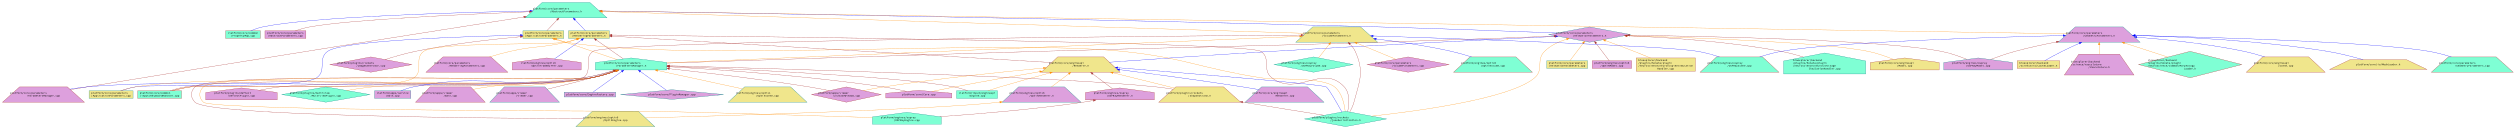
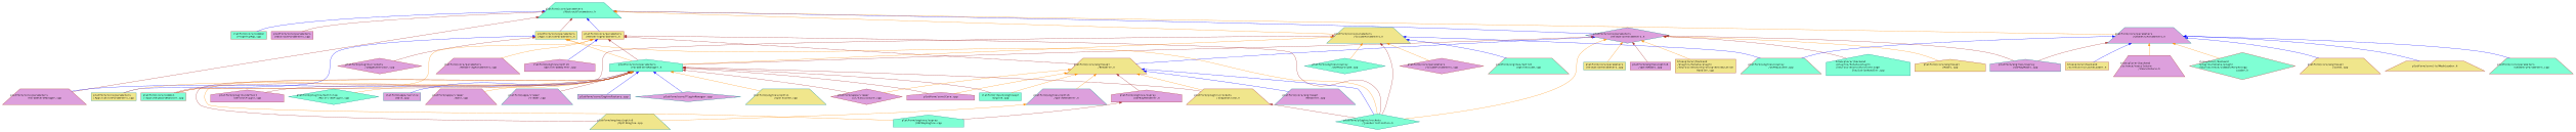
  digraph {
    fontname="Source Code Pro"
    node [color=brown fillcolor=plum fontname="Source Code Pro" fontsize=10 shape=trapezium style=filled]
    edge [color=darkorange dir=back fontname="Source Code Pro" fontsize=10 labelfontname=Helvetica labelfontsize=10 style=solid]
    n1 [color=teal fillcolor=aquamarine fontcolor=black height=0.2 label="platform/core/parameters\l/AbstractParameters.h" width=0.4]
    n2 [fillcolor=aquamarine height=0.2 label="platform/core/common\l/PropertyMap.cpp" shape=box width=0.4]
    n3 [height=0.2 label="platform/core/parameters\l/AbstractParameters.cpp" shape=box width=0.4]
    n4 [color=teal height=0.2 label="platform/core/parameters\l/AnimationParameters.h" shape=diamond width=0.4]
    n5 [height=0.2 label="platform/core/parameters\l/ParametersManager.cpp" width=0.4]
    n6 [color=teal fillcolor=khaki height=0.2 label="platform/core/parameters\l/ApplicationParameters.h" shape=box width=0.4]
    n7 [color=teal height=0.2 label="platform/core/parameters\l/GeometryParameters.h" width=0.4]
-   n8 [color=teal fillcolor=khaki height=0.2 label="platform/core/parameters\l/RenderingParameters.h" shape=box width=0.4]
+   n8 [fillcolor=khaki height=0.2 label="platform/core/parameters\l/RenderingParameters.h" shape=box width=0.4]
    n9 [color=teal fillcolor=khaki height=0.2 label="platform/core/parameters\l/VolumeParameters.h" width=0.4]
    n10 [fillcolor=khaki height=0.2 label="platform/core/engineapi\l/Model.cpp" shape=house width=0.4]
    n11 [fillcolor=khaki height=0.2 label="platform/core/engineapi\l/Renderer.h" width=0.4]
    n12 [color=teal fillcolor=aquamarine height=0.2 label="platform/plugins/rockets\l/jsonSerialization.h" shape=diamond width=0.4]
    n13 [color=teal fillcolor=khaki height=0.2 label="platform/core/parameters\l/AnimationParameters.cpp" shape=box width=0.4]
    n14 [color=teal fillcolor=aquamarine height=0.2 label="platform/core/parameters\l/ParametersManager.h" shape=house width=0.4]
    n15 [height=0.2 label="platform/engines/optix6\l/OptiXModel.cpp" shape=box width=0.4]
    n16 [color=teal height=0.2 label="platform/engines/ospray\l/OSPRayModel.cpp" shape=house width=0.4]
    n17 [fillcolor=khaki height=0.2 label="bioexplorer/backend\l/plugins/Sonata/plugin\l/neuroscience/neuron/SpikeSimulation\lHandler.cpp" shape=box width=0.4]
    n18 [color=teal fillcolor=aquamarine height=0.2 label="bioexplorer/backend\l/plugins/Sonata/plugin\l/neuroscience/neuron/Voltage\lSimulationHandler.cpp" shape=house width=0.4]
    n19 [color=teal fillcolor=khaki height=0.2 label="platform/core/parameters\l/ApplicationParameters.cpp" shape=box width=0.4]
    n20 [height=0.2 label="platform/plugins/rockets\l/ImageGenerator.cpp" shape=diamond width=0.4]
    n21 [fillcolor=khaki height=0.2 label="platform/core/engineapi\l/Scene.cpp" width=0.4]
    n22 [fillcolor=khaki height=0.2 label="platform/core/io/MeshLoader.h" width=0.4]
    n23 [fillcolor=aquamarine height=0.2 label="platform/core/parameters\l/GeometryParameters.cpp" width=0.4]
    n24 [fillcolor=aquamarine height=0.2 label="platform/engines/ospray\l/OSPRayScene.cpp" width=0.4]
    n25 [fillcolor=khaki height=0.2 label="bioexplorer/backend\l/science/io/CacheLoader.h" shape=box width=0.4]
    n26 [height=0.2 label="bioexplorer/backend\l/science/vasculature\l/Vasculature.h" width=0.4]
    n27 [fillcolor=aquamarine height=0.2 label="bioexplorer/backend\l/plugins/Sonata/plugin\l/neuroscience/common/Morphology\lLoader.h" shape=diamond width=0.4]
    n28 [fillcolor=aquamarine height=0.2 label="platform/core/common\l/input/KeyboardHandler.cpp" shape=box width=0.4]
    n29 [height=0.2 label="platform/core/parameters\l/RenderingParameters.cpp" width=0.4]
    n30 [height=0.2 label="platform/engines/optix6\l/OptiXFrameBuffer.cpp" shape=house width=0.4]
    n31 [height=0.2 label="platform/core/parameters\l/VolumeParameters.cpp" shape=diamond width=0.4]
    n32 [fillcolor=aquamarine height=0.2 label="platform/engines/optix6\l/OptiXVolume.cpp" width=0.4]
    n33 [color=teal fillcolor=aquamarine height=0.2 label="platform/engines/ospray\l/OSPRayVolume.cpp" shape=diamond width=0.4]
-   n34 [height=0.2 label="platform/apps/viewer\l/ui/BaseWindow.cpp" shape=diamond width=0.4]
+   n34 [height=0.2 label="platform/apps/viewer\l/ui/Vasculature.cpp" shape=diamond width=0.4]
    n35 [height=0.2 label="platform/core/Core.cpp" shape=house width=0.4]
    n36 [color=teal fillcolor=aquamarine height=0.2 label="platform/input/engineapi\l/Engine.cpp" shape=box width=0.4]
    n37 [color=teal height=0.2 label="platform/core/engineapi\l/Renderer.cpp" width=0.4]
    n38 [color=teal height=0.2 label="platform/engines/optix6\l/OptiXRenderer.h" width=0.4]
    n39 [height=0.2 label="platform/engines/ospray\l/OSPRayRenderer.h" shape=house width=0.4]
    n40 [fillcolor=khaki height=0.2 label="platform/plugins/rockets\l/SnapshotTask.h" width=0.4]
    n41 [color=teal fillcolor=khaki height=0.2 label="platform/engines/optix6\l/OptiXEngine.cpp" width=0.4]
    n42 [color=teal fillcolor=aquamarine height=0.2 label="platform/engines/ospray\l/OSPRayEngine.cpp" shape=house width=0.4]
    n43 [color=teal height=0.2 label="platform/apps/service\l/main.cpp" shape=box width=0.4]
    n44 [height=0.2 label="platform/apps/viewer\l/main.cpp" width=0.4]
    n45 [color=teal height=0.2 label="platform/apps/viewer\l/Viewer.cpp" width=0.4]
    n46 [color=teal height=0.2 label="platform/core/EngineFactory.cpp" shape=box width=0.4]
    n47 [color=teal height=0.2 label="platform/core/PluginManager.cpp" shape=diamond width=0.4]
    n48 [color=teal fillcolor=khaki height=0.2 label="platform/engines/optix1\l/OptiXScene.cpp" width=0.4]
    n49 [height=0.2 label="platform/plugins/deflect\l/DeflectPlugin.cpp" shape=house width=0.4]
    n50 [color=teal fillcolor=aquamarine height=0.2 label="platform/plugins/multiview\l/MultiviewPlugin.cpp" shape=diamond width=0.4]
    n1 -> n2 [color=blue]
    n1 -> n3 [color=brown]
    n1 -> n4 [color=blue]
    n1 -> n5 [color=brown]
    n1 -> n6 [color=brown]
    n1 -> n7
    n1 -> n8 [color=blue]
    n1 -> n9
    n4 -> n10
    n4 -> n11 [color=blue]
    n4 -> n12
    n4 -> n13
    n4 -> n14 [color=brown]
    n4 -> n15 [color=brown]
    n4 -> n16 [color=brown]
    n4 -> n17
    n4 -> n18 [color=brown]
    n6 -> n12
    n6 -> n14
    n6 -> n19 [color=blue]
    n6 -> n20 [color=brown]
    n7 -> n16 [color=brown]
    n7 -> n21 [color=blue]
    n7 -> n22 [color=blue]
    n7 -> n23 [color=blue]
    n7 -> n24 [color=blue]
    n7 -> n25 [color=blue]
    n7 -> n26
    n7 -> n27
    n8 -> n11 [color=brown]
    n8 -> n12 [color=brown]
    n8 -> n14 [color=brown]
    n8 -> n28
    n8 -> n29
    n8 -> n30 [color=blue]
    n9 -> n12 [color=brown]
    n9 -> n14
    n9 -> n24 [color=blue]
    n9 -> n28 [color=brown]
    n9 -> n31
    n9 -> n32 [color=blue]
    n9 -> n33
    n11 -> n12 [color=blue]
    n11 -> n34
    n11 -> n35
    n11 -> n36
    n11 -> n37 [color=blue]
    n11 -> n38
    n11 -> n39 [color=brown]
    n11 -> n40
    n14 -> n5 [color=blue]
    n14 -> n19
    n14 -> n28 [color=brown]
    n14 -> n34 [color=brown]
    n14 -> n35 [color=brown]
    n14 -> n36 [color=brown]
    n14 -> n40 [color=brown]
    n14 -> n41 [color=brown]
    n14 -> n42
    n14 -> n43 [color=blue]
    n14 -> n44
    n14 -> n45 [color=brown]
    n14 -> n46 [color=blue]
    n14 -> n47 [color=blue]
    n14 -> n48
    n14 -> n49 [color=brown]
    n14 -> n50
    n38 -> n41
    n39 -> n42 [color=brown]
    n40 -> n12 [color=brown]
  }
